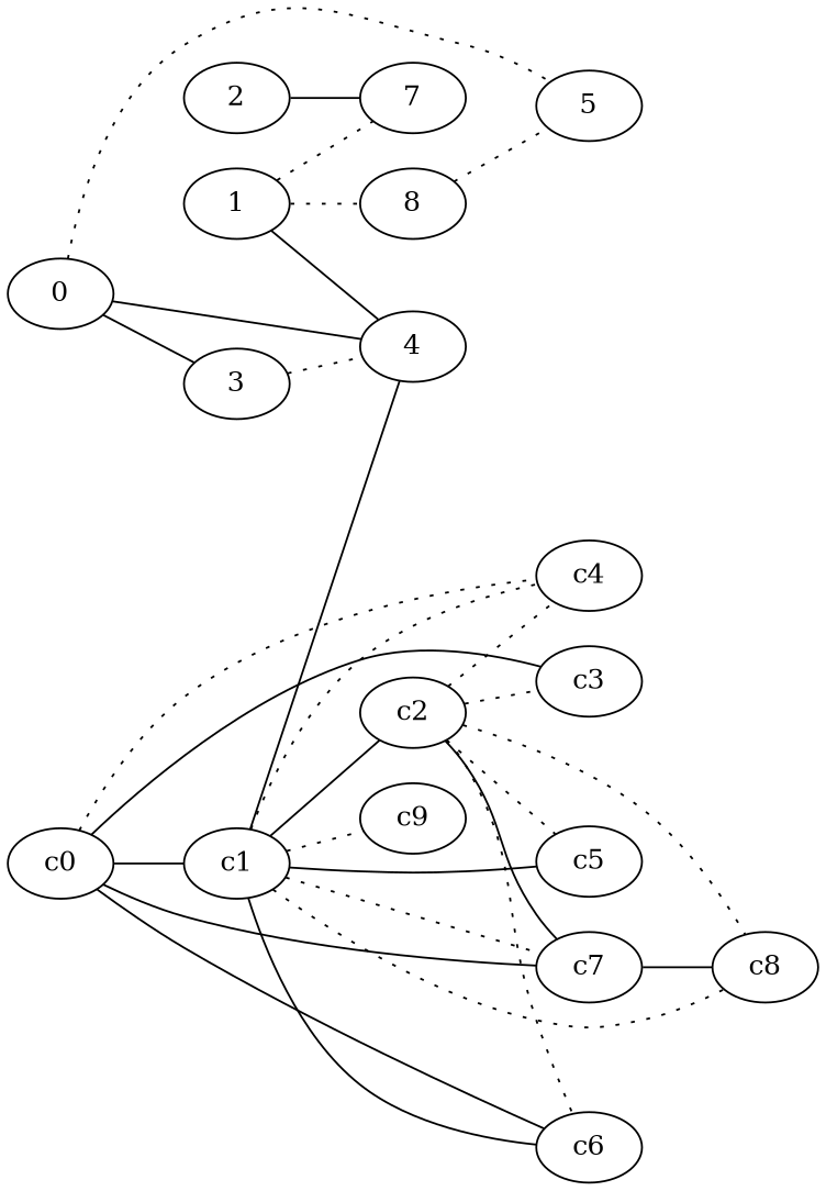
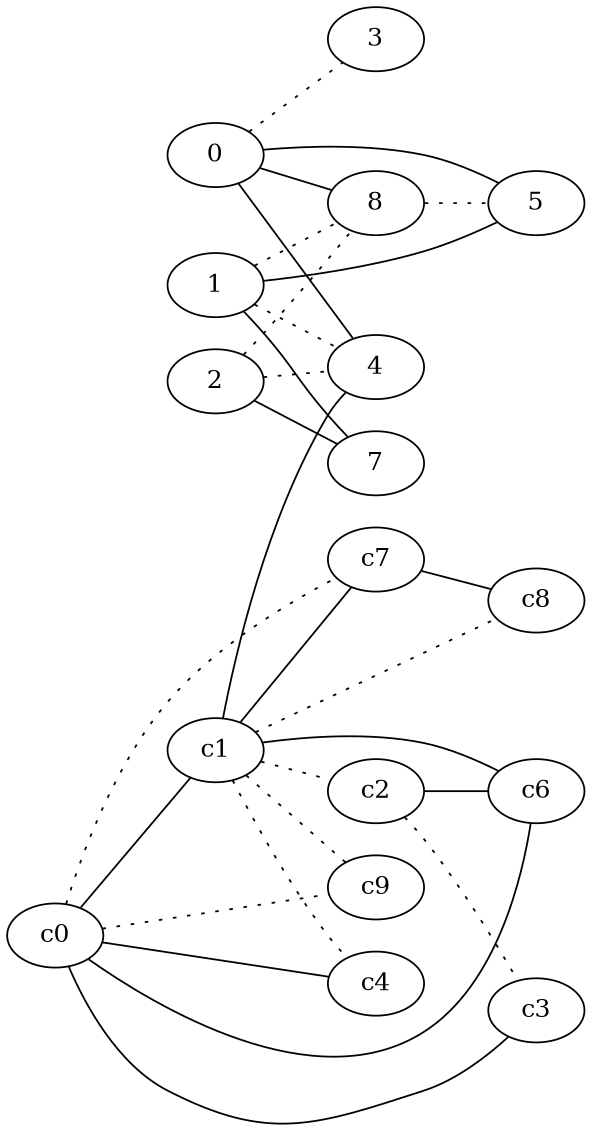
  graph {
    rankdir=LR
    n1 [label=0]
    n2 [label=3]
    n3 [label=4]
    n4 [label=5]
    n5 [label=8]
    n6 [label=1]
    n7 [label=7]
    n8 [label=2]
    c0
    c1
    c3
    c4
    c6
    c7
    c9
-   c5
    c8
    c2
-   n1 -- n2 [style=solid]
+   n1 -- n2 [style=dotted]
    n1 -- n3
-   n1 -- n4 [style=dotted]
+   n1 -- n4 [style=solid]
+   n1 -- n5
    n5 -- n4 [style=dotted]
-   n6 -- n3
+   n6 -- n3 [style=dotted]
+   n6 -- n4
    n6 -- n5 [style=dotted]
-   n6 -- n7 [style=dotted]
-   n2 -- n3 [style=dotted]
+   n6 -- n7
+   n8 -- n3 [style=dotted]
+   n8 -- n5 [style=dotted]
    n8 -- n7
    c0 -- c1 [style=solid]
    c0 -- c3 [style=solid]
-   c0 -- c4 [style=dotted]
+   c0 -- c4
    c0 -- c6
-   c0 -- c7
+   c0 -- c7 [style=dotted]
+   c0 -- c9 [style=dotted]
    c1 -- n3
    c1 -- c4 [style=dotted]
    c1 -- c6 [style=solid]
-   c1 -- c7 [style=dotted]
+   c1 -- c7
    c1 -- c9 [style=dotted]
-   c1 -- c5
    c1 -- c8 [style=dotted]
-   c1 -- c2
+   c1 -- c2 [style=dotted]
    c7 -- c8
    c2 -- c3 [style=dotted]
-   c2 -- c4 [style=dotted]
-   c2 -- c6 [style=dotted]
-   c2 -- c7
-   c2 -- c5 [style=dotted]
-   c2 -- c8 [style=dotted]
+   c2 -- c6
  }
